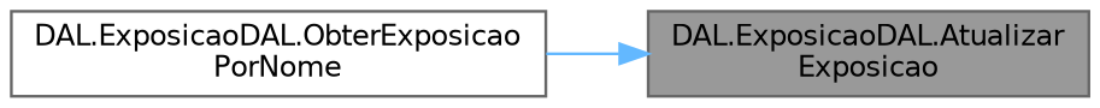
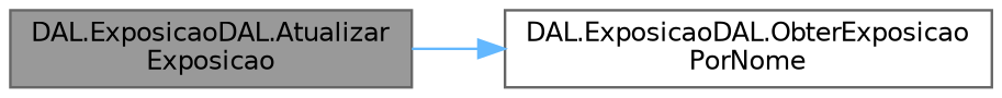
  digraph {
    rankdir=LR
    node [fontname=Helvetica fontsize=10 shape=box style=filled]
    n1 [color=gray40 fillcolor=grey60 fontcolor=black height=0.2 label="DAL.ExposicaoDAL.Atualizar\lExposicao" width=0.4]
    n2 [color=grey40 fillcolor=white height=0.2 label="DAL.ExposicaoDAL.ObterExposicao\lPorNome" width=0.4]
-   n2 -> n1 [color=steelblue1 fontname=Helvetica fontsize=10 labelfontname=Helvetica labelfontsize=10 style=solid]
+   n1 -> n2 [color=steelblue1 fontname=Helvetica fontsize=10 labelfontname=Helvetica labelfontsize=10 style=solid]
  }
